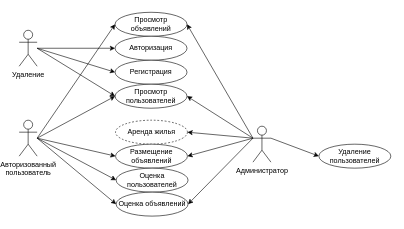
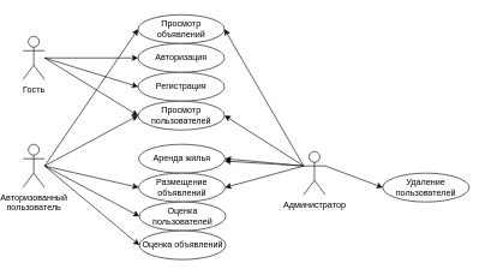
  <mxCell id="0" />
  <mxCell id="1" parent="0" />
- <mxCell id="2" value="Удаление" style="shape=umlActor;verticalLabelPosition=bottom;verticalAlign=top;html=1;outlineConnect=0;labelBackgroundColor=none;rounded=0;" parent="1" vertex="1"><mxGeometry x="20" y="50" width="30" height="60" as="geometry" /></mxCell>
+ <mxCell id="2" value="Гость" style="shape=umlActor;verticalLabelPosition=bottom;verticalAlign=top;html=1;outlineConnect=0;labelBackgroundColor=none;rounded=0;" parent="1" vertex="1"><mxGeometry x="20" y="50" width="30" height="60" as="geometry" /></mxCell>
  <mxCell id="3" value="Просмотр объявлений" style="ellipse;whiteSpace=wrap;html=1;labelBackgroundColor=none;rounded=0;" parent="1" vertex="1"><mxGeometry x="180" width="120" height="40" as="geometry" y="20" /></mxCell>
  <mxCell id="4" value="Авторизация" style="ellipse;whiteSpace=wrap;html=1;labelBackgroundColor=none;rounded=0;" parent="1" vertex="1"><mxGeometry x="180" y="60" width="120" height="40" as="geometry" /></mxCell>
  <mxCell id="5" value="Регистрация" style="ellipse;whiteSpace=wrap;html=1;labelBackgroundColor=none;rounded=0;" parent="1" vertex="1"><mxGeometry x="180" y="100" width="120" height="40" as="geometry" /></mxCell>
  <mxCell id="6" value="Просмотр пользователей" style="ellipse;whiteSpace=wrap;html=1;labelBackgroundColor=none;rounded=0;" parent="1" vertex="1"><mxGeometry x="180" y="140" width="120" height="40" as="geometry" /></mxCell>
  <mxCell id="7" value="Авторизованный&lt;br&gt;пользователь" style="shape=umlActor;verticalLabelPosition=bottom;verticalAlign=top;html=1;outlineConnect=0;labelBackgroundColor=none;rounded=0;" parent="1" vertex="1"><mxGeometry x="20" y="200" width="30" height="60" as="geometry" /></mxCell>
- <mxCell id="8" value="Аренда жилья" style="ellipse;whiteSpace=wrap;html=1;labelBackgroundColor=none;rounded=0;dashed=1;" parent="1" vertex="1"><mxGeometry x="180.75" y="200" width="120" height="40" as="geometry" /></mxCell>
+ <mxCell id="8" value="Аренда жилья" style="ellipse;whiteSpace=wrap;html=1;labelBackgroundColor=none;rounded=0;" parent="1" vertex="1"><mxGeometry x="180.75" y="200" width="120" height="40" as="geometry" /></mxCell>
  <mxCell id="9" value="Размещение объявлений" style="ellipse;whiteSpace=wrap;html=1;labelBackgroundColor=none;rounded=0;" parent="1" vertex="1"><mxGeometry x="180.75" y="240" width="120" height="40" as="geometry" /></mxCell>
  <mxCell id="10" value="Оценка пользователей" style="ellipse;whiteSpace=wrap;html=1;labelBackgroundColor=none;rounded=0;" parent="1" vertex="1"><mxGeometry x="181.75" y="280" width="120" height="40" as="geometry" /></mxCell>
  <mxCell id="11" value="Оценка объявлений" style="ellipse;whiteSpace=wrap;html=1;labelBackgroundColor=none;rounded=0;" parent="1" vertex="1"><mxGeometry x="181.75" y="320" width="120" height="40" as="geometry" /></mxCell>
  <mxCell id="12" value="Администратор" style="shape=umlActor;verticalLabelPosition=bottom;verticalAlign=top;html=1;outlineConnect=0;labelBackgroundColor=none;rounded=0;" parent="1" vertex="1"><mxGeometry x="410" y="210" width="30" height="60" as="geometry" /></mxCell>
  <mxCell id="13" value="Удаление пользователей" style="ellipse;whiteSpace=wrap;html=1;labelBackgroundColor=none;rounded=0;" parent="1" vertex="1"><mxGeometry x="520" y="240" width="120" height="40" as="geometry" /></mxCell>
  <mxCell id="14" value="" style="endArrow=classic;html=1;rounded=0;entryX=0;entryY=0.5;entryDx=0;entryDy=0;" parent="1" target="4" edge="1"><mxGeometry width="50" height="50" relative="1" as="geometry"><mxPoint x="50" y="80" as="sourcePoint" /><mxPoint x="190" y="50" as="targetPoint" /></mxGeometry></mxCell>
  <mxCell id="15" value="" style="endArrow=classic;html=1;rounded=0;entryX=0;entryY=0.5;entryDx=0;entryDy=0;" parent="1" target="5" edge="1"><mxGeometry width="50" height="50" relative="1" as="geometry"><mxPoint x="50" y="80" as="sourcePoint" /><mxPoint x="200" y="60" as="targetPoint" /></mxGeometry></mxCell>
  <mxCell id="16" value="" style="endArrow=classic;html=1;rounded=0;entryX=0;entryY=0.5;entryDx=0;entryDy=0;" parent="1" target="6" edge="1"><mxGeometry width="50" height="50" relative="1" as="geometry"><mxPoint x="50" y="80" as="sourcePoint" /><mxPoint x="210" y="70" as="targetPoint" /></mxGeometry></mxCell>
  <mxCell id="17" value="" style="endArrow=classic;html=1;rounded=0;entryX=0;entryY=0.5;entryDx=0;entryDy=0;" parent="1" target="9" edge="1"><mxGeometry width="50" height="50" relative="1" as="geometry"><mxPoint x="50" y="230" as="sourcePoint" /><mxPoint x="230" y="90" as="targetPoint" /></mxGeometry></mxCell>
  <mxCell id="18" value="" style="endArrow=classic;html=1;rounded=0;entryX=0;entryY=0.5;entryDx=0;entryDy=0;" parent="1" target="10" edge="1"><mxGeometry width="50" height="50" relative="1" as="geometry"><mxPoint x="50" y="230" as="sourcePoint" /><mxPoint x="240" y="100" as="targetPoint" /></mxGeometry></mxCell>
  <mxCell id="19" value="" style="endArrow=classic;html=1;rounded=0;entryX=0;entryY=0.5;entryDx=0;entryDy=0;" parent="1" target="11" edge="1"><mxGeometry width="50" height="50" relative="1" as="geometry"><mxPoint x="50" y="230" as="sourcePoint" /><mxPoint x="250" y="110" as="targetPoint" /></mxGeometry></mxCell>
  <mxCell id="20" value="" style="endArrow=classic;html=1;rounded=0;entryX=0;entryY=0.5;entryDx=0;entryDy=0;" parent="1" target="13" edge="1"><mxGeometry width="50" height="50" relative="1" as="geometry"><mxPoint x="440" y="230" as="sourcePoint" /><mxPoint x="530" y="230" as="targetPoint" /></mxGeometry></mxCell>
  <mxCell id="21" value="" style="endArrow=classic;html=1;rounded=0;entryX=0;entryY=0.5;entryDx=0;entryDy=0;" parent="1" target="6" edge="1"><mxGeometry width="50" height="50" relative="1" as="geometry"><mxPoint x="50" y="230" as="sourcePoint" /><mxPoint x="191" y="230" as="targetPoint" /></mxGeometry></mxCell>
  <mxCell id="22" value="" style="endArrow=classic;html=1;rounded=0;entryX=0;entryY=0.5;entryDx=0;entryDy=0;" parent="1" target="3" edge="1"><mxGeometry width="50" height="50" relative="1" as="geometry"><mxPoint x="50" y="230" as="sourcePoint" /><mxPoint x="190" y="170" as="targetPoint" /></mxGeometry></mxCell>
- <mxCell id="23" value="" style="endArrow=classic;html=1;rounded=0;exitX=0;exitY=0.333;exitDx=0;exitDy=0;exitPerimeter=0;entryX=1;entryY=0.5;entryDx=0;entryDy=0;" parent="1" source="12" target="11" edge="1"><mxGeometry width="50" height="50" relative="1" as="geometry"><mxPoint x="450" y="240" as="sourcePoint" /><mxPoint x="390" y="300" as="targetPoint" /></mxGeometry></mxCell>
+ <mxCell id="23" value="" style="endArrow=classic;html=1;rounded=0;exitX=0;exitY=0.333;exitDx=0;exitDy=0;exitPerimeter=0;" parent="1" source="12" target="8" edge="1"><mxGeometry width="50" height="50" relative="1" as="geometry"><mxPoint x="450" y="240" as="sourcePoint" /><mxPoint x="390" y="300" as="targetPoint" /></mxGeometry></mxCell>
  <mxCell id="24" value="" style="endArrow=classic;html=1;rounded=0;entryX=1;entryY=0.5;entryDx=0;entryDy=0;" parent="1" target="9" edge="1"><mxGeometry width="50" height="50" relative="1" as="geometry"><mxPoint x="410" y="230" as="sourcePoint" /><mxPoint x="320" y="260" as="targetPoint" /></mxGeometry></mxCell>
  <mxCell id="25" value="" style="endArrow=classic;html=1;rounded=0;entryX=1;entryY=0.5;entryDx=0;entryDy=0;" parent="1" target="8" edge="1"><mxGeometry width="50" height="50" relative="1" as="geometry"><mxPoint x="410" y="230" as="sourcePoint" /><mxPoint x="311" y="270" as="targetPoint" /></mxGeometry></mxCell>
  <mxCell id="26" value="" style="endArrow=classic;html=1;rounded=0;entryX=1;entryY=0.5;entryDx=0;entryDy=0;" parent="1" target="6" edge="1"><mxGeometry width="50" height="50" relative="1" as="geometry"><mxPoint x="410" y="230" as="sourcePoint" /><mxPoint x="311" y="230" as="targetPoint" /></mxGeometry></mxCell>
  <mxCell id="27" value="" style="endArrow=classic;html=1;rounded=0;entryX=1;entryY=0.5;entryDx=0;entryDy=0;" parent="1" target="3" edge="1"><mxGeometry width="50" height="50" relative="1" as="geometry"><mxPoint x="410" y="230" as="sourcePoint" /><mxPoint x="340" y="70" as="targetPoint" /></mxGeometry></mxCell>
